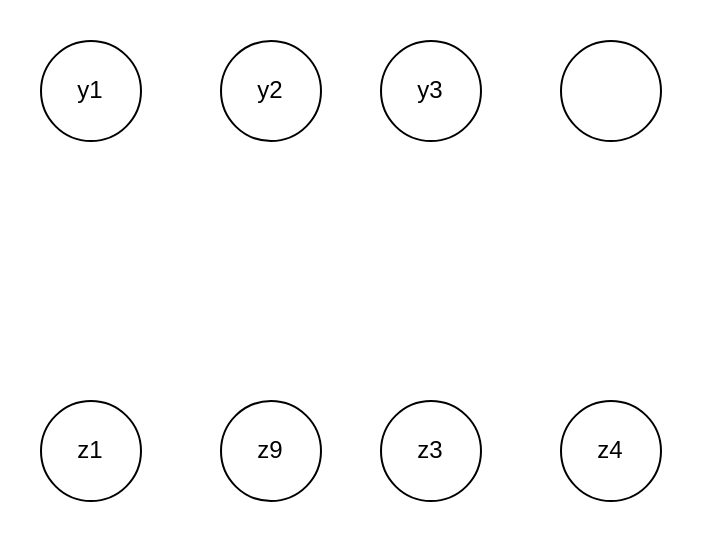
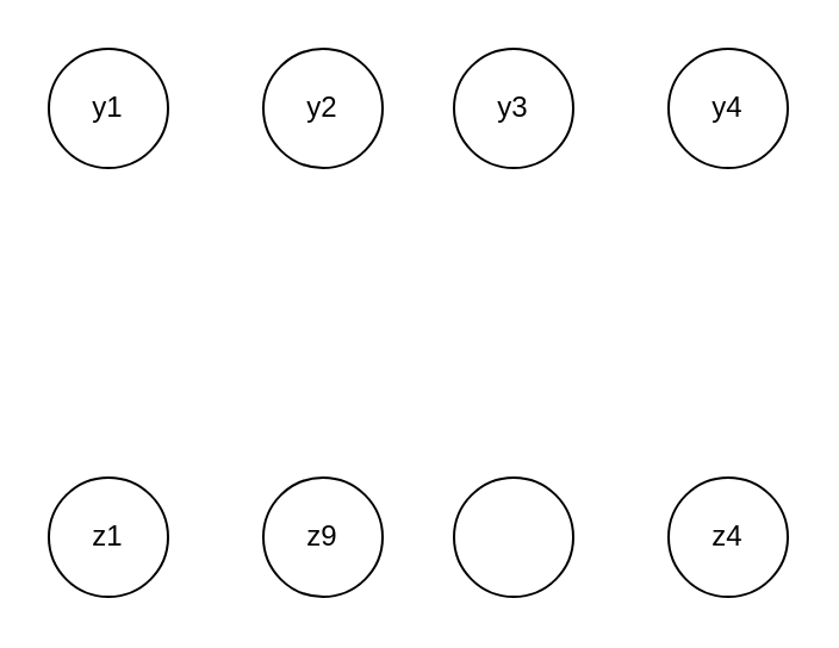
  <mxCell id="0" />
  <mxCell id="1" parent="0" />
  <mxCell id="2" value="" style="ellipse;whiteSpace=wrap;html=1;aspect=fixed;" vertex="1" parent="1"><mxGeometry x="20" y="20" width="50" height="50" as="geometry" /></mxCell>
  <mxCell id="3" value="" style="ellipse;whiteSpace=wrap;html=1;aspect=fixed;" vertex="1" parent="1"><mxGeometry x="110" y="20" width="50" height="50" as="geometry" /></mxCell>
  <mxCell id="4" value="" style="ellipse;whiteSpace=wrap;html=1;aspect=fixed;" vertex="1" parent="1"><mxGeometry x="190" y="20" width="50" height="50" as="geometry" /></mxCell>
  <mxCell id="5" value="" style="ellipse;whiteSpace=wrap;html=1;aspect=fixed;" vertex="1" parent="1"><mxGeometry x="280" y="20" width="50" height="50" as="geometry" /></mxCell>
  <mxCell id="6" value="" style="ellipse;whiteSpace=wrap;html=1;aspect=fixed;" vertex="1" parent="1"><mxGeometry x="20" y="200" width="50" height="50" as="geometry" /></mxCell>
  <mxCell id="7" value="" style="ellipse;whiteSpace=wrap;html=1;aspect=fixed;" vertex="1" parent="1"><mxGeometry x="110" y="200" width="50" height="50" as="geometry" /></mxCell>
  <mxCell id="8" value="" style="ellipse;whiteSpace=wrap;html=1;aspect=fixed;" vertex="1" parent="1"><mxGeometry x="190" y="200" width="50" height="50" as="geometry" /></mxCell>
  <mxCell id="9" value="" style="ellipse;whiteSpace=wrap;html=1;aspect=fixed;" vertex="1" parent="1"><mxGeometry x="280" y="200" width="50" height="50" as="geometry" /></mxCell>
  <mxCell id="10" value="z1" style="text;html=1;strokeColor=none;fillColor=none;align=center;verticalAlign=middle;whiteSpace=wrap;rounded=0;" vertex="1" parent="1"><mxGeometry x="25" y="215" width="40" height="20" as="geometry" /></mxCell>
  <mxCell id="11" value="z9" style="text;html=1;strokeColor=none;fillColor=none;align=center;verticalAlign=middle;whiteSpace=wrap;rounded=0;" vertex="1" parent="1"><mxGeometry x="115" y="215" width="40" height="20" as="geometry" /></mxCell>
- <mxCell id="12" value="z3" style="text;html=1;strokeColor=none;fillColor=none;align=center;verticalAlign=middle;whiteSpace=wrap;rounded=0;" vertex="1" parent="1"><mxGeometry x="195" y="215" width="40" height="20" as="geometry" /></mxCell>
  <mxCell id="13" value="z4" style="text;html=1;strokeColor=none;fillColor=none;align=center;verticalAlign=middle;whiteSpace=wrap;rounded=0;" vertex="1" parent="1"><mxGeometry x="285" y="215" width="40" height="20" as="geometry" /></mxCell>
  <mxCell id="14" value="y1" style="text;html=1;strokeColor=none;fillColor=none;align=center;verticalAlign=middle;whiteSpace=wrap;rounded=0;" vertex="1" parent="1"><mxGeometry x="25" y="35" width="40" height="20" as="geometry" /></mxCell>
  <mxCell id="15" value="y2" style="text;html=1;strokeColor=none;fillColor=none;align=center;verticalAlign=middle;whiteSpace=wrap;rounded=0;" vertex="1" parent="1"><mxGeometry x="115" y="35" width="40" height="20" as="geometry" /></mxCell>
  <mxCell id="16" value="y3" style="text;html=1;strokeColor=none;fillColor=none;align=center;verticalAlign=middle;whiteSpace=wrap;rounded=0;" vertex="1" parent="1"><mxGeometry x="195" y="35" width="40" height="20" as="geometry" /></mxCell>
+ <mxCell id="17" value="y4" style="text;html=1;strokeColor=none;fillColor=none;align=center;verticalAlign=middle;whiteSpace=wrap;rounded=0;" vertex="1" parent="1"><mxGeometry x="285" y="35" width="40" height="20" as="geometry" /></mxCell>
